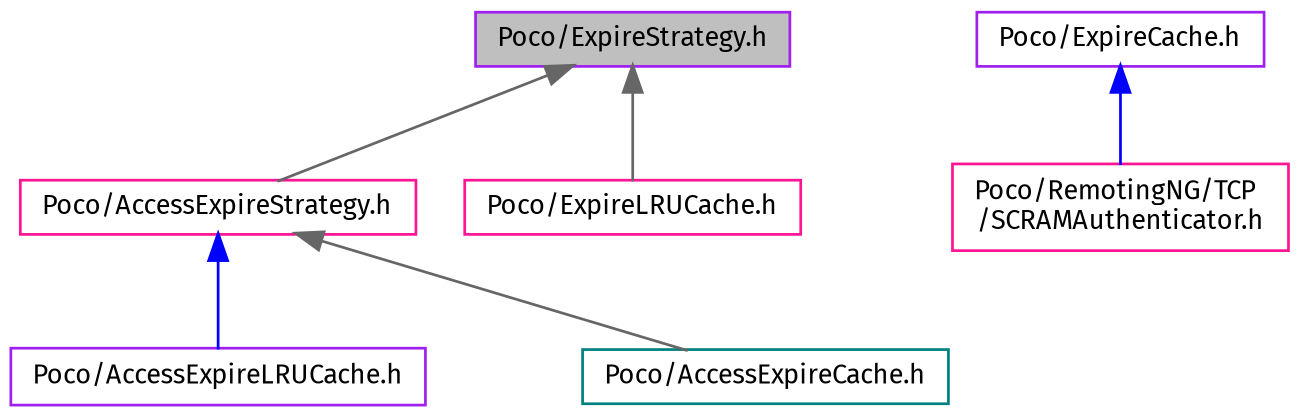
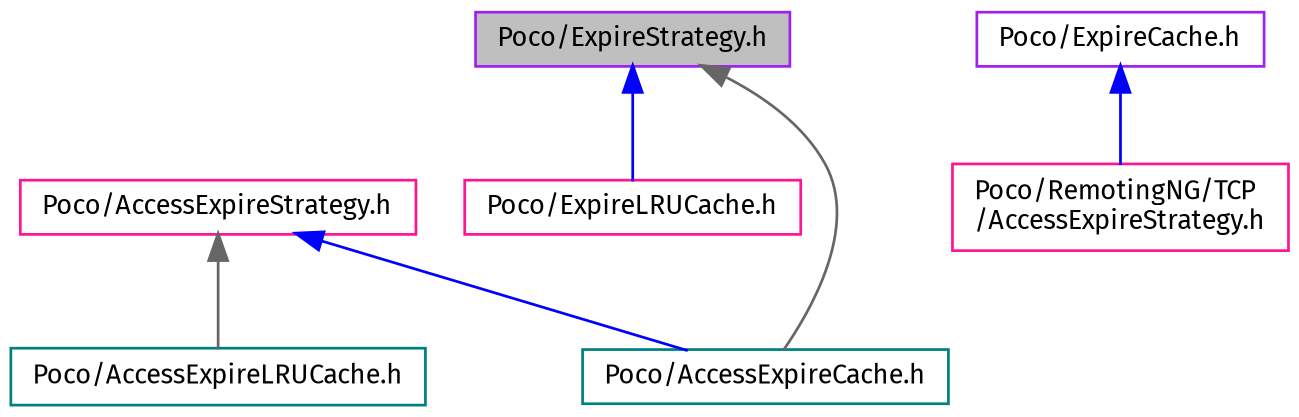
  digraph {
    fontname="Fira Sans"
    node [color=deeppink fillcolor=white fontname="Fira Sans" fontsize=10 shape=record style=filled]
    edge [color=blue dir=back fontname="Fira Sans" fontsize=10 labelfontname=Helvetica labelfontsize=10 style=solid]
    n1 [color=purple fillcolor=grey75 fontcolor=black height=0.2 label="Poco/ExpireStrategy.h" width=0.4]
    n2 [height=0.2 label="Poco/AccessExpireStrategy.h" width=0.4]
    n3 [height=0.2 label="Poco/ExpireLRUCache.h" width=0.4]
    n4 [color=teal height=0.2 label="Poco/AccessExpireCache.h" width=0.4]
-   n5 [color=purple height=0.2 label="Poco/AccessExpireLRUCache.h" width=0.4]
+   n5 [color=teal height=0.2 label="Poco/AccessExpireLRUCache.h" width=0.4]
    n6 [color=purple height=0.2 label="Poco/ExpireCache.h" width=0.4]
-   n7 [height=0.2 label="Poco/RemotingNG/TCP\l/SCRAMAuthenticator.h" width=0.4]
-   n1 -> n2 [color=gray40]
-   n1 -> n3 [color=gray40]
-   n2 -> n4 [color=gray40]
-   n2 -> n5
+   n7 [height=0.2 label="Poco/RemotingNG/TCP\l/AccessExpireStrategy.h" width=0.4]
+   n1 -> n4 [color=gray40]
+   n1 -> n3
+   n2 -> n4
+   n2 -> n5 [color=gray40]
    n6 -> n7
  }
